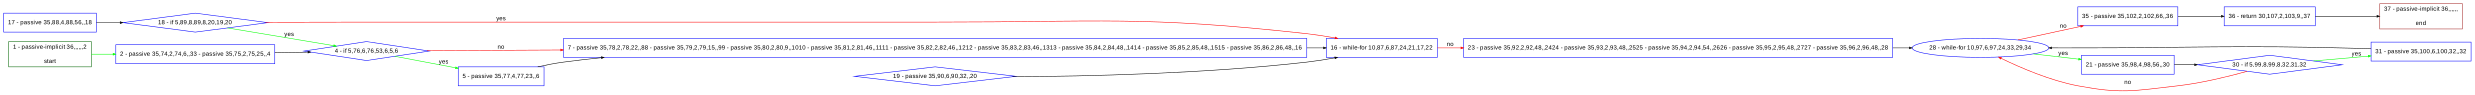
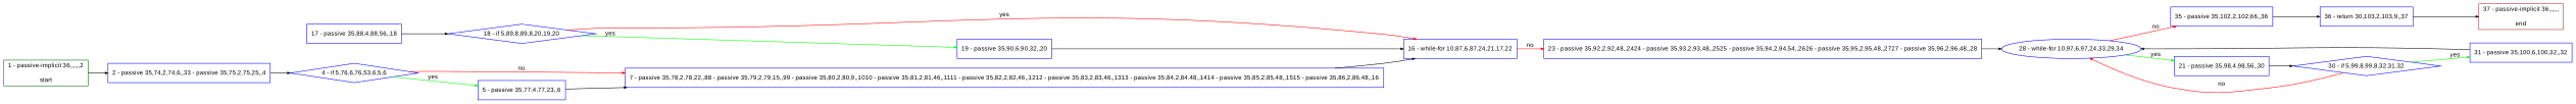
  digraph {
    bgcolor=white
    compound=true
    fillcolor="#FFFFCC"
    fontname=Arial
    fontsize=12
    pack=true
    packmode=clust
    rankdir=LR
    style="rounded,filled"
    node [color="#0000ff" compound=true fillcolor="#ffffff" fixedsize=false fontname=Arial fontsize=12 node_initialized=no shape=box style=filled]
    edge [arrowhead=normal arrowsize=0.5 arrowtail=none color="#000000" compound=true dir=forward fontcolor=black fontname=Arial fontsize=12]
    n1 [label="2 - passive 35,74,2,74,6,,33 - passive 35,75,2,75,25,,4"]
    n2 [label="4 - if 5,76,6,76,53,6,5,6" shape=diamond]
    n3 [label="5 - passive 35,77,4,77,23,,6"]
    n4 [label="7 - passive 35,78,2,78,22,,88 - passive 35,79,2,79,15,,99 - passive 35,80,2,80,9,,1010 - passive 35,81,2,81,46,,1111 - passive 35,82,2,82,46,,1212 - passive 35,83,2,83,46,,1313 - passive 35,84,2,84,48,,1414 - passive 35,85,2,85,48,,1515 - passive 35,86,2,86,48,,16"]
    n5 [color="#006400" label="1 - passive-implicit 36,,,,,,2\n\nstart"]
    n6 [label="16 - while-for 10,87,6,87,24,21,17,22"]
    n7 [label="23 - passive 35,92,2,92,48,,2424 - passive 35,93,2,93,48,,2525 - passive 35,94,2,94,54,,2626 - passive 35,95,2,95,48,,2727 - passive 35,96,2,96,48,,28"]
    n8 [label="17 - passive 35,88,4,88,56,,18"]
    n9 [label="18 - if 5,89,8,89,8,20,19,20" shape=diamond]
    n10 [label="28 - while-for 10,97,6,97,24,33,29,34" shape=oval]
-   n11 [label="19 - passive 35,90,6,90,32,,20" shape=diamond]
+   n11 [label="19 - passive 35,90,6,90,32,,20"]
    n12 [label="21 - passive 35,98,4,98,56,,30"]
    n13 [label="35 - passive 35,102,2,102,66,,36"]
    n14 [label="30 - if 5,99,8,99,8,32,31,32" shape=diamond]
-   n15 [label="36 - return 30,107,2,103,9,,37"]
+   n15 [label="36 - return 30,103,2,103,9,,37"]
    n16 [label="31 - passive 35,100,6,100,32,,32"]
    n17 [color="#a52a2a" label="37 - passive-implicit 36,,,,,,\n\nend"]
    n1 -> n2
    n2 -> n3 [color="#00ff00" label=yes]
    n2 -> n4 [color="#ff0000" label=no]
    n3 -> n4
    n4 -> n6
-   n5 -> n1 [color="#00ff00"]
+   n5 -> n1
    n6 -> n7 [color="#ff0000" label=no]
    n7 -> n10
    n8 -> n9
    n9 -> n6 [color="#ff0000" label=yes]
-   n9 -> n2 [color="#00ff00" label=yes]
+   n9 -> n11 [color="#00ff00" label=yes]
    n10 -> n12 [color="#00ff00" label=yes]
    n10 -> n13 [color="#ff0000" label=no]
    n11 -> n6
    n12 -> n14
    n13 -> n15
    n14 -> n10 [color="#ff0000" label=no]
    n14 -> n16 [color="#00ff00" label=yes]
    n15 -> n17
    n16 -> n10
  }
